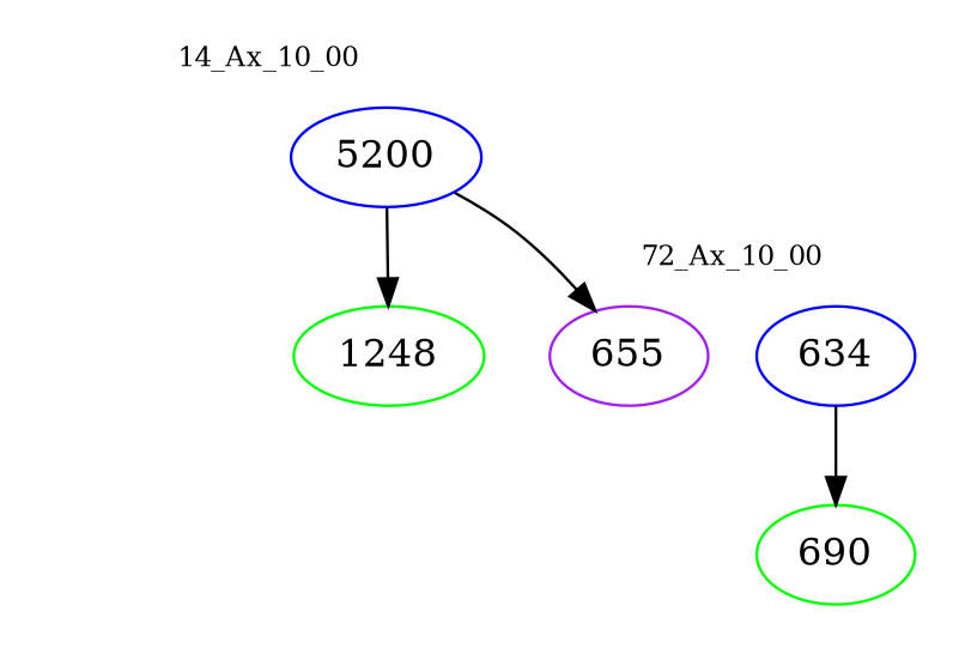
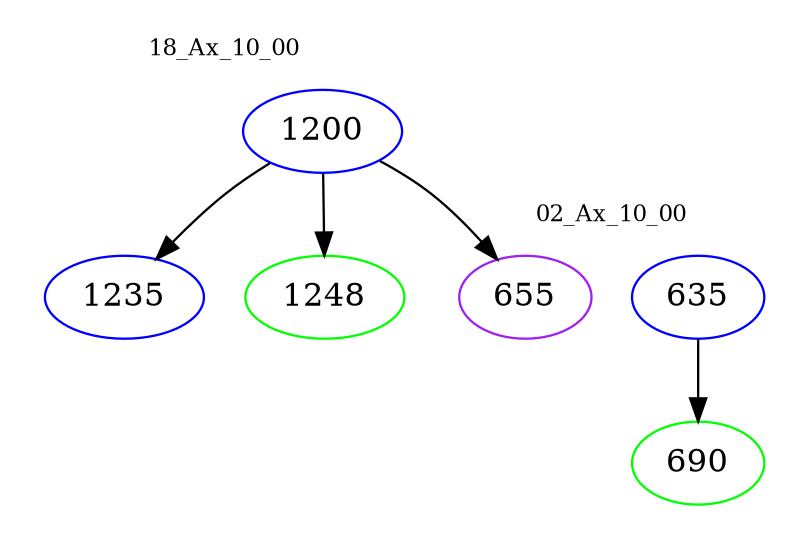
  digraph {
    node [color=blue]
    edge [color=black]
-   n1 [label=5200]
+   n1 [label=1200]
+   n2 [label=1235]
    n3 [color=green label=1248]
-   n4 [label=634]
+   n4 [label=635]
    n5 [color=green label=690]
    n6 [color=purple label=655]
    subgraph cluster_1 {
      color=white
      fontsize=10
-     label="14_Ax_10_00"
+     label="18_Ax_10_00"
      n1
+     n2
      n3
    }
    subgraph cluster_2 {
      color=white
      fontsize=10
-     label="72_Ax_10_00"
+     label="02_Ax_10_00"
      n4
      n5
      n6
    }
+   n1 -> n2
    n1 -> n3
    n1 -> n6
    n4 -> n5
  }
